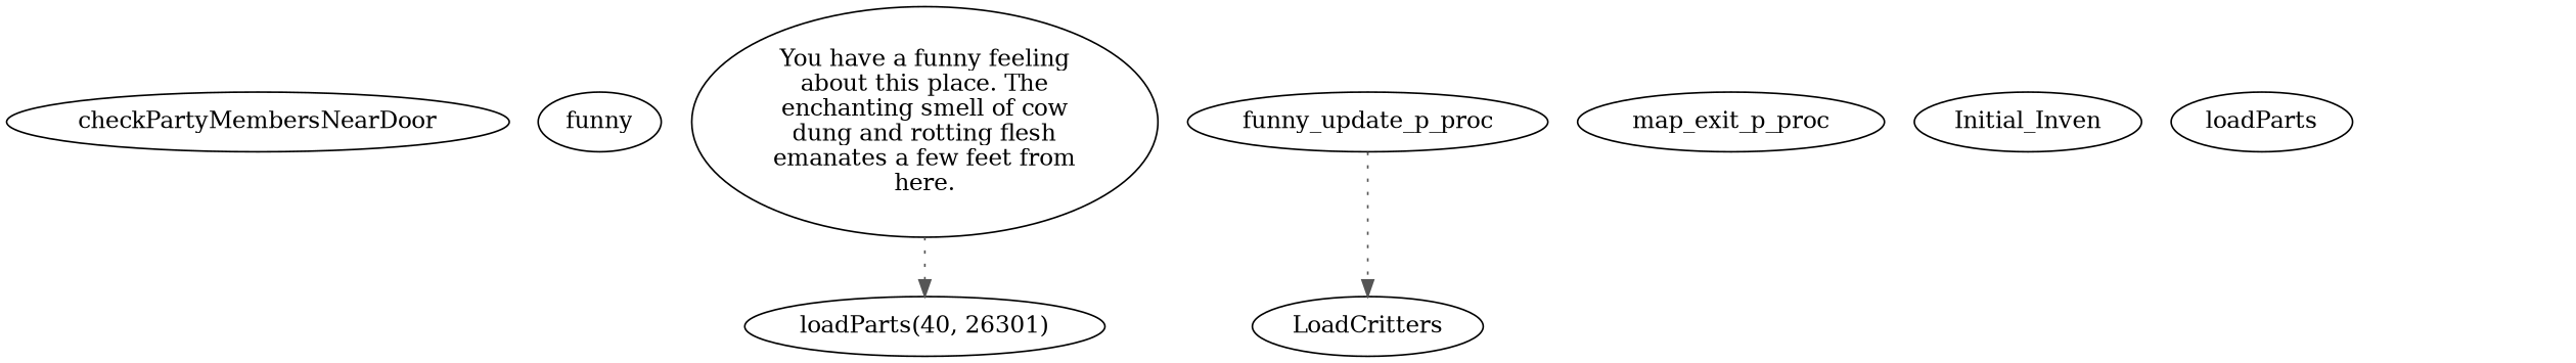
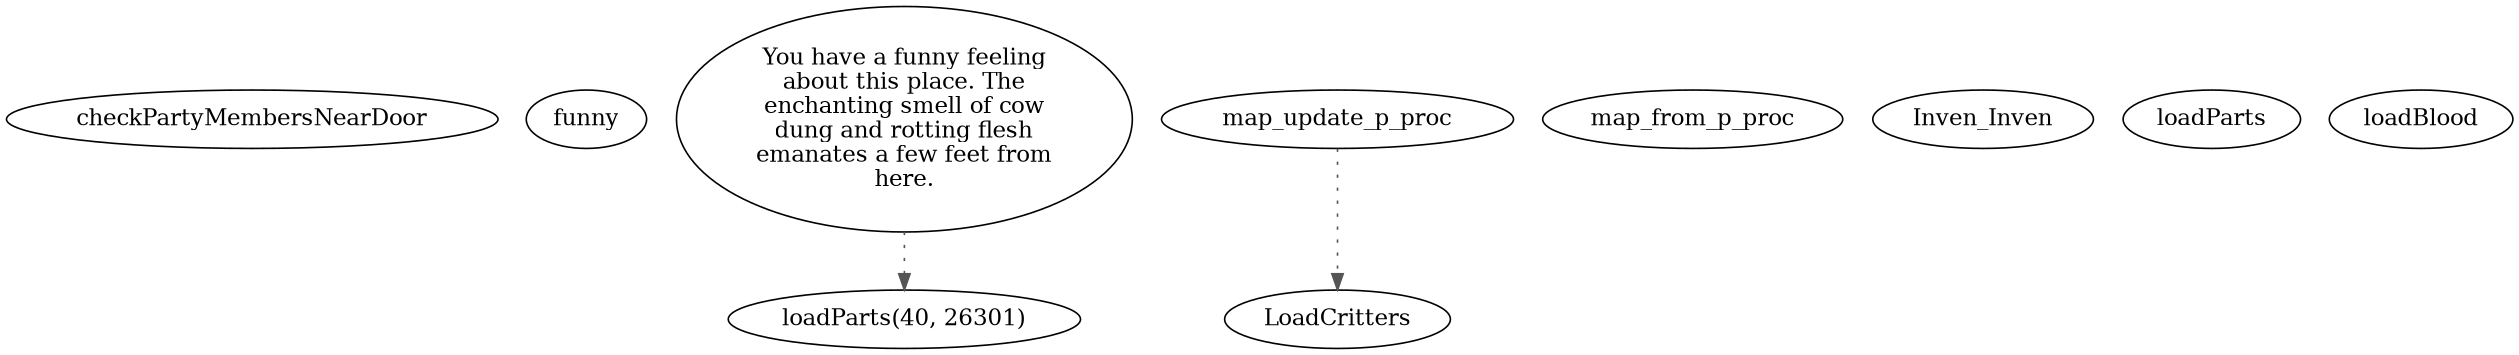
  digraph {
    node [color="#000000" fillcolor="#FFFFFF" style=filled]
    edge [color="#555555" style=dotted]
    checkPartyMembersNearDoor
    n2 [label=funny]
    n3 [label="You have a funny feeling\nabout this place. The\nenchanting smell of cow\ndung and rotting flesh\nemanates a few feet from\nhere."]
    n4 [label="loadParts(40, 26301)" color="" fillcolor="" style=""]
-   map_update_p_proc [label=funny_update_p_proc]
+   map_update_p_proc
    LoadCritters
-   map_exit_p_proc
-   Initial_Inven
+   map_exit_p_proc [label=map_from_p_proc]
+   Initial_Inven [label=Inven_Inven]
    loadParts
+   loadBlood
    n3 -> n4
    map_update_p_proc -> LoadCritters
  }
